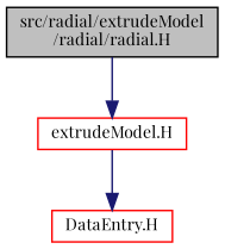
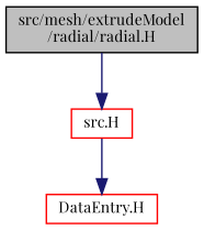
  digraph {
    fontname="Playfair Display"
    node [color=red fontname="Playfair Display" fontsize=10 shape=record]
    edge [color=midnightblue fontname="Playfair Display" fontsize=10 labelfontname=FreeSans labelfontsize=10 style=solid]
-   n1 [color=black fillcolor=grey75 fontcolor=black height=0.2 label="src/radial/extrudeModel\l/radial/radial.H" style=filled width=0.4]
-   n2 [height=0.2 label="extrudeModel.H" width=0.4]
+   n1 [color=black fillcolor=grey75 fontcolor=black height=0.2 label="src/mesh/extrudeModel\l/radial/radial.H" style=filled width=0.4]
+   n2 [height=0.2 label="src.H" width=0.4]
    n3 [height=0.2 label="DataEntry.H" width=0.4]
    n1 -> n2
    n2 -> n3
  }
